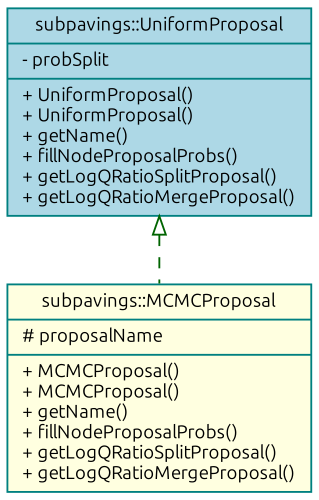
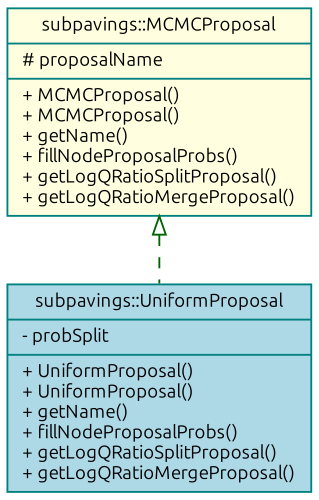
  digraph {
    fontname=Ubuntu
    node [color=teal fontname=Ubuntu fontsize=10 shape=record style=filled]
    n1 [fillcolor=lightblue fontcolor=black height=0.2 label="{subpavings::UniformProposal\n|- probSplit\l|+ UniformProposal()\l+ UniformProposal()\l+ getName()\l+ fillNodeProposalProbs()\l+ getLogQRatioSplitProposal()\l+ getLogQRatioMergeProposal()\l}" width=0.4]
    n2 [fillcolor=lightyellow height=0.2 label="{subpavings::MCMCProposal\n|# proposalName\l|+ MCMCProposal()\l+ MCMCProposal()\l+ getName()\l+ fillNodeProposalProbs()\l+ getLogQRatioSplitProposal()\l+ getLogQRatioMergeProposal()\l}" width=0.4]
-   n1 -> n2 [arrowtail=onormal color=darkgreen dir=back fontname=Ubuntu fontsize=10 labelfontname=FreeSans labelfontsize=10 style=dashed]
+   n2 -> n1 [arrowtail=onormal color=darkgreen dir=back fontname=Ubuntu fontsize=10 labelfontname=FreeSans labelfontsize=10 style=dashed]
  }
